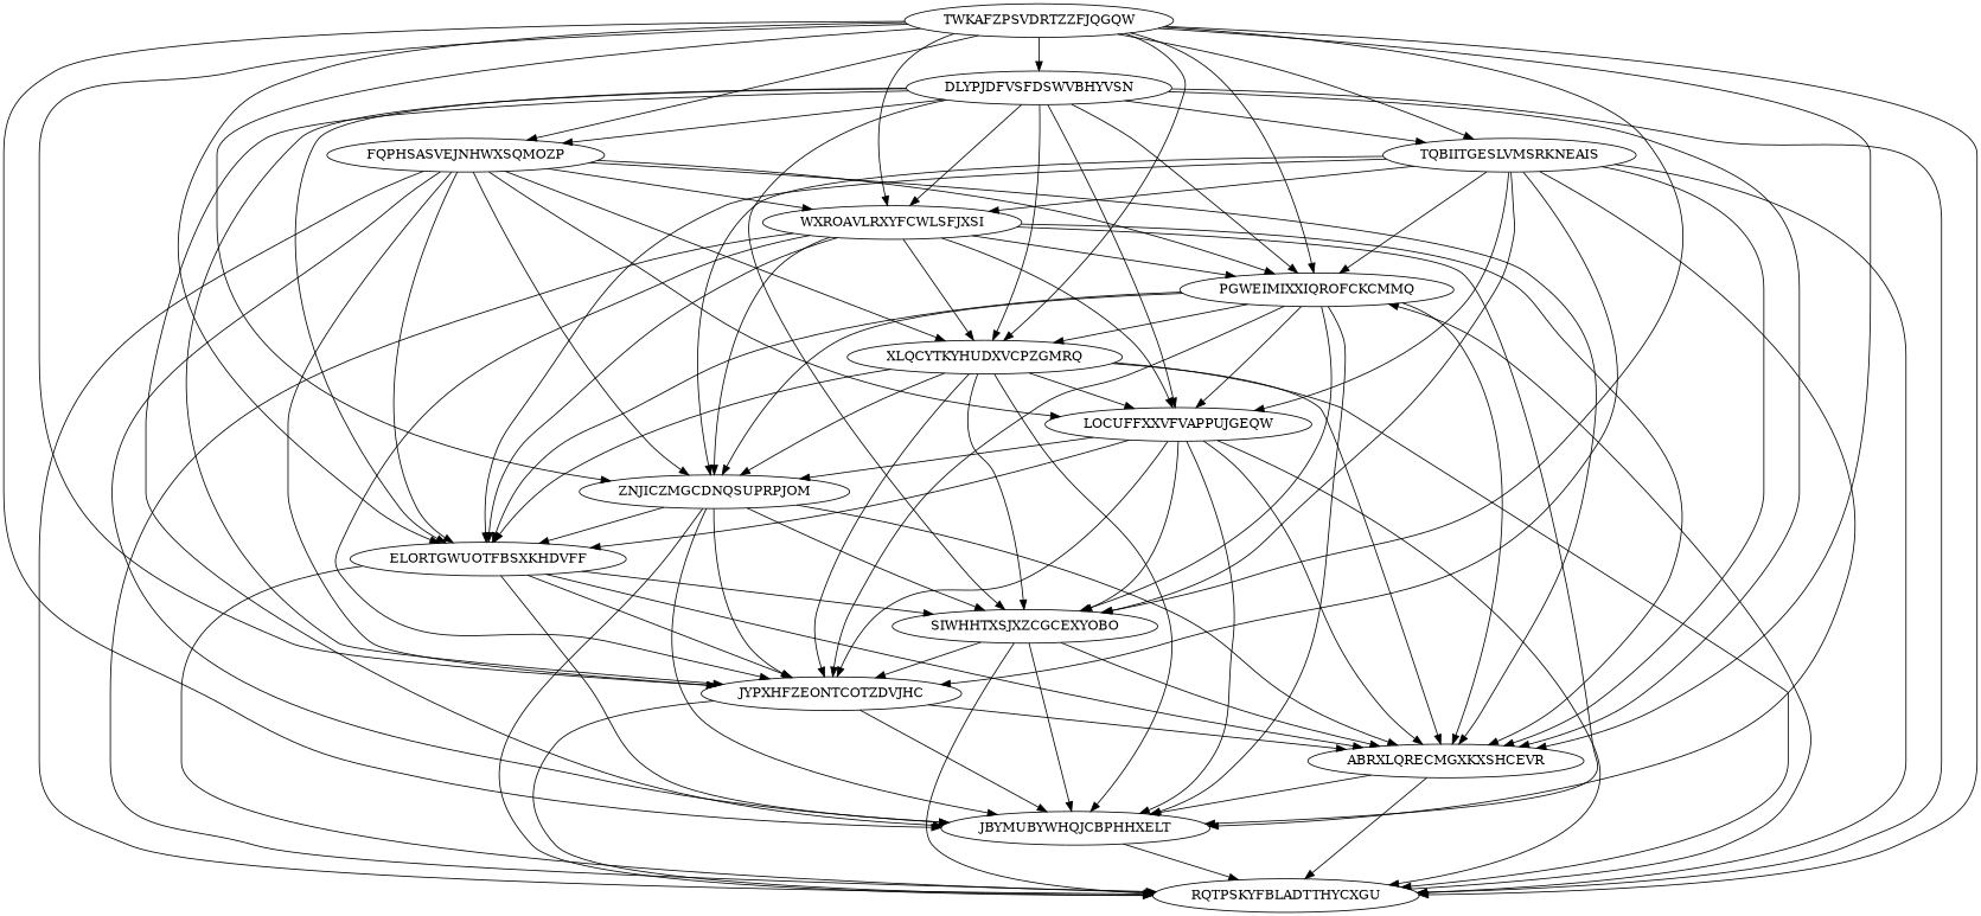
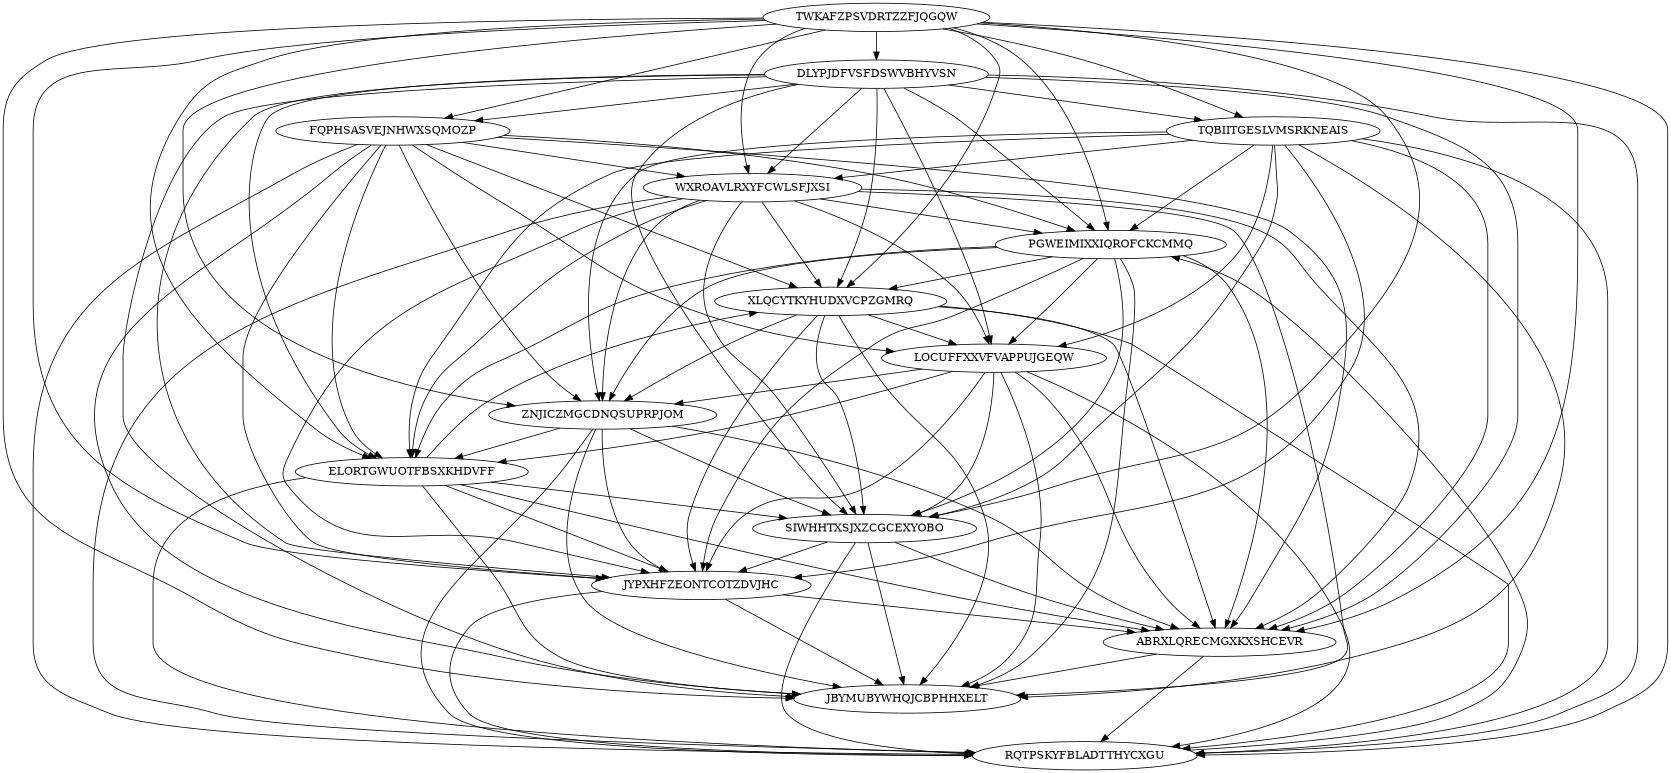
  digraph {
    node [Weight=16]
    edge [Weight=11]
    TWKAFZPSVDRTZZFJQGQW [Weight=12]
    DLYPJDFVSFDSWVBHYVSN
    TQBIITGESLVMSRKNEAIS
    FQPHSASVEJNHWXSQMOZP [Weight=19]
    WXROAVLRXYFCWLSFJXSI [Weight=13]
    PGWEIMIXXIQROFCKCMMQ [Weight=14]
    XLQCYTKYHUDXVCPZGMRQ [Weight=17]
    ZNJICZMGCDNQSUPRPJOM [Weight=17]
    ELORTGWUOTFBSXKHDVFF
    SIWHHTXSJXZCGCEXYOBO [Weight=12]
    JYPXHFZEONTCOTZDVJHC
    ABRXLQRECMGXKXSHCEVR [Weight=14]
    JBYMUBYWHQJCBPHHXELT [Weight=10]
    RQTPSKYFBLADTTHYCXGU [Weight=17]
    LOCUFFXXVFVAPPUJGEQW [Weight=20]
    TWKAFZPSVDRTZZFJQGQW -> DLYPJDFVSFDSWVBHYVSN [Weight=10]
    TWKAFZPSVDRTZZFJQGQW -> TQBIITGESLVMSRKNEAIS [Weight=10]
    TWKAFZPSVDRTZZFJQGQW -> FQPHSASVEJNHWXSQMOZP [Weight=12]
    TWKAFZPSVDRTZZFJQGQW -> WXROAVLRXYFCWLSFJXSI
    TWKAFZPSVDRTZZFJQGQW -> PGWEIMIXXIQROFCKCMMQ [Weight=10]
    TWKAFZPSVDRTZZFJQGQW -> XLQCYTKYHUDXVCPZGMRQ [Weight=14]
    TWKAFZPSVDRTZZFJQGQW -> ZNJICZMGCDNQSUPRPJOM [Weight=20]
    TWKAFZPSVDRTZZFJQGQW -> ELORTGWUOTFBSXKHDVFF [Weight=17]
    TWKAFZPSVDRTZZFJQGQW -> SIWHHTXSJXZCGCEXYOBO [Weight=12]
    TWKAFZPSVDRTZZFJQGQW -> JYPXHFZEONTCOTZDVJHC
    TWKAFZPSVDRTZZFJQGQW -> ABRXLQRECMGXKXSHCEVR [Weight=13]
    TWKAFZPSVDRTZZFJQGQW -> JBYMUBYWHQJCBPHHXELT [Weight=19]
    TWKAFZPSVDRTZZFJQGQW -> RQTPSKYFBLADTTHYCXGU [Weight=19]
    DLYPJDFVSFDSWVBHYVSN -> TQBIITGESLVMSRKNEAIS [Weight=19]
    DLYPJDFVSFDSWVBHYVSN -> FQPHSASVEJNHWXSQMOZP [Weight=14]
    DLYPJDFVSFDSWVBHYVSN -> WXROAVLRXYFCWLSFJXSI [Weight=13]
    DLYPJDFVSFDSWVBHYVSN -> PGWEIMIXXIQROFCKCMMQ
    DLYPJDFVSFDSWVBHYVSN -> XLQCYTKYHUDXVCPZGMRQ [Weight=13]
    DLYPJDFVSFDSWVBHYVSN -> ELORTGWUOTFBSXKHDVFF [Weight=16]
    DLYPJDFVSFDSWVBHYVSN -> SIWHHTXSJXZCGCEXYOBO [Weight=13]
    DLYPJDFVSFDSWVBHYVSN -> JYPXHFZEONTCOTZDVJHC [Weight=17]
    DLYPJDFVSFDSWVBHYVSN -> ABRXLQRECMGXKXSHCEVR [Weight=13]
    DLYPJDFVSFDSWVBHYVSN -> JBYMUBYWHQJCBPHHXELT [Weight=18]
    DLYPJDFVSFDSWVBHYVSN -> RQTPSKYFBLADTTHYCXGU [Weight=18]
    DLYPJDFVSFDSWVBHYVSN -> LOCUFFXXVFVAPPUJGEQW [Weight=18]
    TQBIITGESLVMSRKNEAIS -> WXROAVLRXYFCWLSFJXSI [Weight=14]
    TQBIITGESLVMSRKNEAIS -> PGWEIMIXXIQROFCKCMMQ [Weight=19]
    TQBIITGESLVMSRKNEAIS -> ZNJICZMGCDNQSUPRPJOM [Weight=20]
    TQBIITGESLVMSRKNEAIS -> ELORTGWUOTFBSXKHDVFF [Weight=10]
    TQBIITGESLVMSRKNEAIS -> SIWHHTXSJXZCGCEXYOBO
    TQBIITGESLVMSRKNEAIS -> JYPXHFZEONTCOTZDVJHC [Weight=15]
    TQBIITGESLVMSRKNEAIS -> ABRXLQRECMGXKXSHCEVR [Weight=20]
    TQBIITGESLVMSRKNEAIS -> JBYMUBYWHQJCBPHHXELT [Weight=17]
    TQBIITGESLVMSRKNEAIS -> RQTPSKYFBLADTTHYCXGU [Weight=12]
    TQBIITGESLVMSRKNEAIS -> LOCUFFXXVFVAPPUJGEQW [Weight=13]
    FQPHSASVEJNHWXSQMOZP -> WXROAVLRXYFCWLSFJXSI [Weight=10]
    FQPHSASVEJNHWXSQMOZP -> PGWEIMIXXIQROFCKCMMQ [Weight=14]
    FQPHSASVEJNHWXSQMOZP -> XLQCYTKYHUDXVCPZGMRQ [Weight=17]
    FQPHSASVEJNHWXSQMOZP -> ZNJICZMGCDNQSUPRPJOM [Weight=18]
    FQPHSASVEJNHWXSQMOZP -> ELORTGWUOTFBSXKHDVFF [Weight=19]
    FQPHSASVEJNHWXSQMOZP -> JYPXHFZEONTCOTZDVJHC [Weight=18]
    FQPHSASVEJNHWXSQMOZP -> ABRXLQRECMGXKXSHCEVR [Weight=16]
    FQPHSASVEJNHWXSQMOZP -> JBYMUBYWHQJCBPHHXELT [Weight=17]
    FQPHSASVEJNHWXSQMOZP -> RQTPSKYFBLADTTHYCXGU [Weight=10]
    FQPHSASVEJNHWXSQMOZP -> LOCUFFXXVFVAPPUJGEQW [Weight=20]
    WXROAVLRXYFCWLSFJXSI -> PGWEIMIXXIQROFCKCMMQ
    WXROAVLRXYFCWLSFJXSI -> XLQCYTKYHUDXVCPZGMRQ
    WXROAVLRXYFCWLSFJXSI -> ZNJICZMGCDNQSUPRPJOM [Weight=17]
    WXROAVLRXYFCWLSFJXSI -> ELORTGWUOTFBSXKHDVFF [Weight=10]
+   WXROAVLRXYFCWLSFJXSI -> SIWHHTXSJXZCGCEXYOBO [Weight=19]
    WXROAVLRXYFCWLSFJXSI -> JYPXHFZEONTCOTZDVJHC [Weight=18]
    WXROAVLRXYFCWLSFJXSI -> ABRXLQRECMGXKXSHCEVR [Weight=19]
    WXROAVLRXYFCWLSFJXSI -> JBYMUBYWHQJCBPHHXELT
    WXROAVLRXYFCWLSFJXSI -> RQTPSKYFBLADTTHYCXGU [Weight=20]
    WXROAVLRXYFCWLSFJXSI -> LOCUFFXXVFVAPPUJGEQW [Weight=12]
    PGWEIMIXXIQROFCKCMMQ -> XLQCYTKYHUDXVCPZGMRQ [Weight=14]
    PGWEIMIXXIQROFCKCMMQ -> ZNJICZMGCDNQSUPRPJOM [Weight=20]
    PGWEIMIXXIQROFCKCMMQ -> ELORTGWUOTFBSXKHDVFF [Weight=14]
    PGWEIMIXXIQROFCKCMMQ -> SIWHHTXSJXZCGCEXYOBO [Weight=18]
    PGWEIMIXXIQROFCKCMMQ -> JYPXHFZEONTCOTZDVJHC [Weight=16]
    PGWEIMIXXIQROFCKCMMQ -> ABRXLQRECMGXKXSHCEVR [Weight=14]
    PGWEIMIXXIQROFCKCMMQ -> JBYMUBYWHQJCBPHHXELT [Weight=17]
    PGWEIMIXXIQROFCKCMMQ -> LOCUFFXXVFVAPPUJGEQW [Weight=18]
    XLQCYTKYHUDXVCPZGMRQ -> ZNJICZMGCDNQSUPRPJOM
-   XLQCYTKYHUDXVCPZGMRQ -> ELORTGWUOTFBSXKHDVFF
+   ELORTGWUOTFBSXKHDVFF -> XLQCYTKYHUDXVCPZGMRQ
    XLQCYTKYHUDXVCPZGMRQ -> SIWHHTXSJXZCGCEXYOBO [Weight=10]
    XLQCYTKYHUDXVCPZGMRQ -> JYPXHFZEONTCOTZDVJHC [Weight=18]
    XLQCYTKYHUDXVCPZGMRQ -> ABRXLQRECMGXKXSHCEVR [Weight=16]
    XLQCYTKYHUDXVCPZGMRQ -> JBYMUBYWHQJCBPHHXELT [Weight=18]
    XLQCYTKYHUDXVCPZGMRQ -> RQTPSKYFBLADTTHYCXGU [Weight=14]
    XLQCYTKYHUDXVCPZGMRQ -> LOCUFFXXVFVAPPUJGEQW [Weight=16]
    ZNJICZMGCDNQSUPRPJOM -> ELORTGWUOTFBSXKHDVFF [Weight=16]
    ZNJICZMGCDNQSUPRPJOM -> SIWHHTXSJXZCGCEXYOBO [Weight=16]
    ZNJICZMGCDNQSUPRPJOM -> JYPXHFZEONTCOTZDVJHC
    ZNJICZMGCDNQSUPRPJOM -> ABRXLQRECMGXKXSHCEVR [Weight=14]
    ZNJICZMGCDNQSUPRPJOM -> JBYMUBYWHQJCBPHHXELT [Weight=17]
    ZNJICZMGCDNQSUPRPJOM -> RQTPSKYFBLADTTHYCXGU [Weight=12]
    ELORTGWUOTFBSXKHDVFF -> SIWHHTXSJXZCGCEXYOBO [Weight=19]
    ELORTGWUOTFBSXKHDVFF -> JYPXHFZEONTCOTZDVJHC [Weight=14]
    ELORTGWUOTFBSXKHDVFF -> ABRXLQRECMGXKXSHCEVR [Weight=19]
    ELORTGWUOTFBSXKHDVFF -> JBYMUBYWHQJCBPHHXELT
    ELORTGWUOTFBSXKHDVFF -> RQTPSKYFBLADTTHYCXGU [Weight=18]
    SIWHHTXSJXZCGCEXYOBO -> JYPXHFZEONTCOTZDVJHC
    SIWHHTXSJXZCGCEXYOBO -> ABRXLQRECMGXKXSHCEVR
    SIWHHTXSJXZCGCEXYOBO -> JBYMUBYWHQJCBPHHXELT [Weight=13]
    SIWHHTXSJXZCGCEXYOBO -> RQTPSKYFBLADTTHYCXGU [Weight=13]
    JYPXHFZEONTCOTZDVJHC -> ABRXLQRECMGXKXSHCEVR [Weight=18]
    JYPXHFZEONTCOTZDVJHC -> JBYMUBYWHQJCBPHHXELT [Weight=10]
    JYPXHFZEONTCOTZDVJHC -> RQTPSKYFBLADTTHYCXGU
    ABRXLQRECMGXKXSHCEVR -> JBYMUBYWHQJCBPHHXELT [Weight=15]
    ABRXLQRECMGXKXSHCEVR -> RQTPSKYFBLADTTHYCXGU [Weight=10]
-   JBYMUBYWHQJCBPHHXELT -> RQTPSKYFBLADTTHYCXGU [Weight=19]
    RQTPSKYFBLADTTHYCXGU -> PGWEIMIXXIQROFCKCMMQ [Weight=20]
    LOCUFFXXVFVAPPUJGEQW -> ZNJICZMGCDNQSUPRPJOM [Weight=18]
    LOCUFFXXVFVAPPUJGEQW -> ELORTGWUOTFBSXKHDVFF [Weight=17]
    LOCUFFXXVFVAPPUJGEQW -> SIWHHTXSJXZCGCEXYOBO [Weight=16]
    LOCUFFXXVFVAPPUJGEQW -> JYPXHFZEONTCOTZDVJHC [Weight=13]
    LOCUFFXXVFVAPPUJGEQW -> ABRXLQRECMGXKXSHCEVR [Weight=18]
    LOCUFFXXVFVAPPUJGEQW -> JBYMUBYWHQJCBPHHXELT [Weight=19]
    LOCUFFXXVFVAPPUJGEQW -> RQTPSKYFBLADTTHYCXGU [Weight=19]
  }
